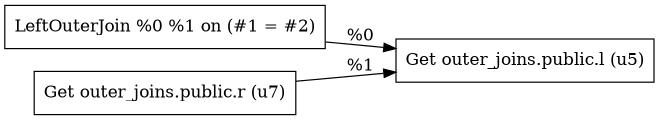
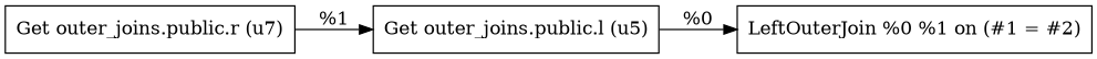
  digraph {
    rankdir=LR
    node [shape=record]
    n1 [label=" Get outer_joins.public.l (u5)\l"]
    n2 [label=" LeftOuterJoin %0 %1 on (#1 = #2)\l"]
    n3 [label=" Get outer_joins.public.r (u7)\l"]
-   n2 -> n1 [label="%0\l"]
+   n1 -> n2 [label="%0\l"]
    n3 -> n1 [label="%1\l"]
  }
